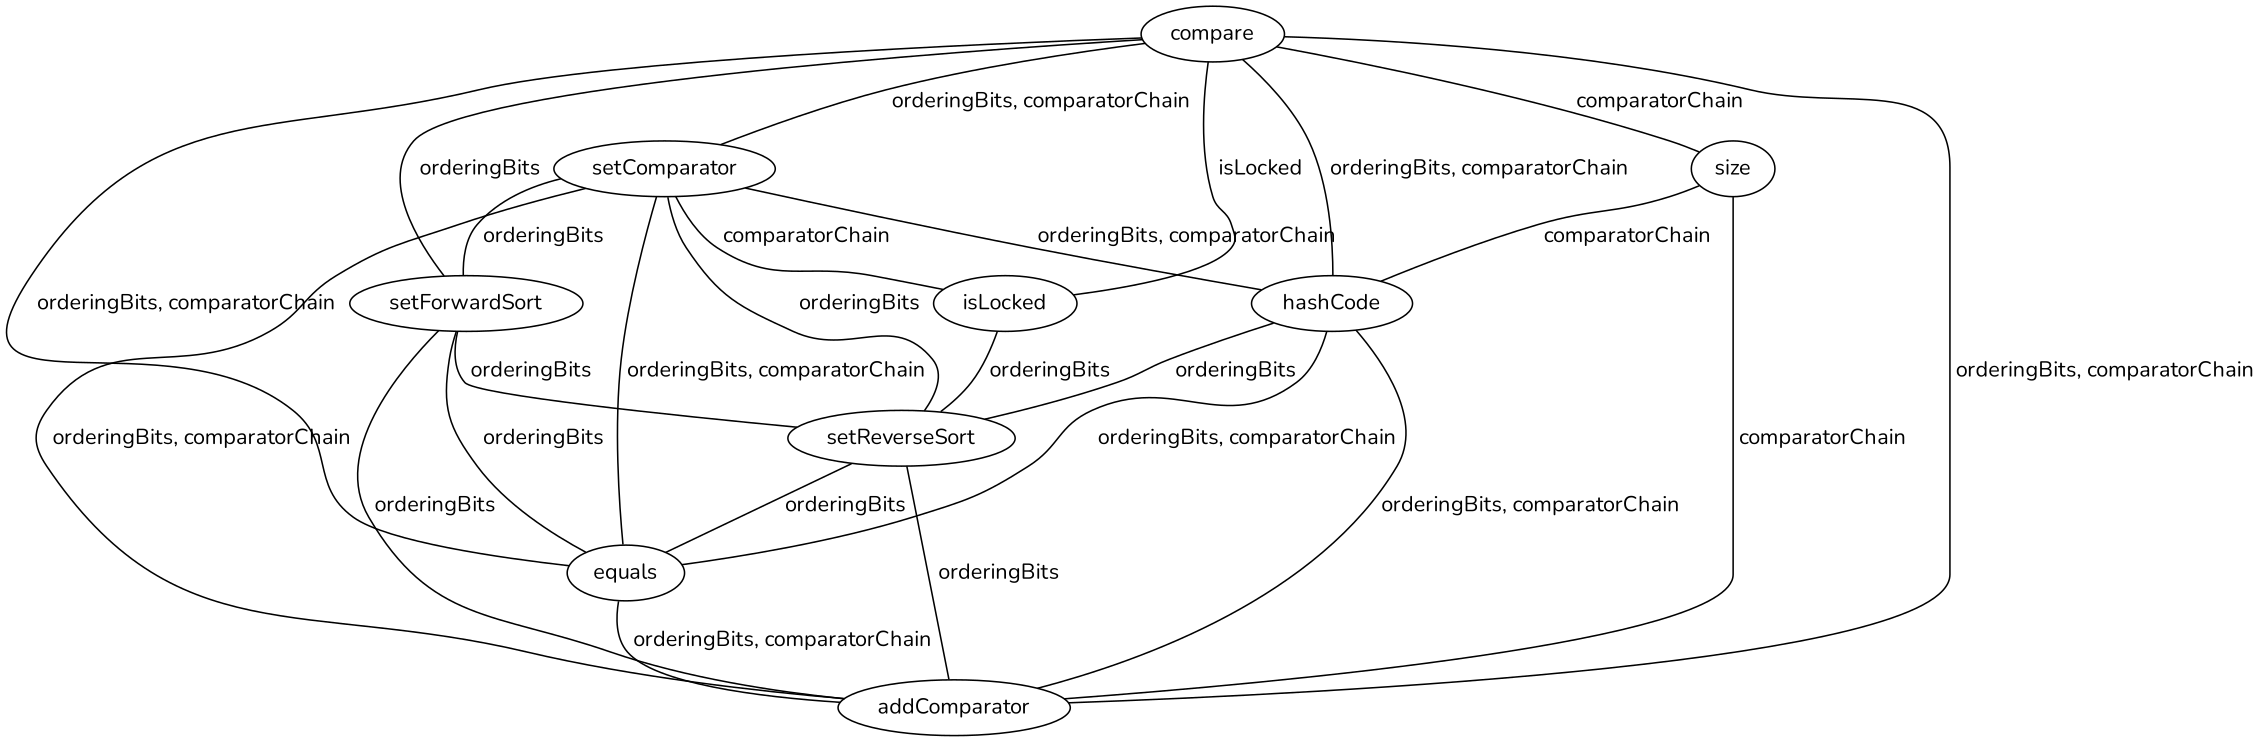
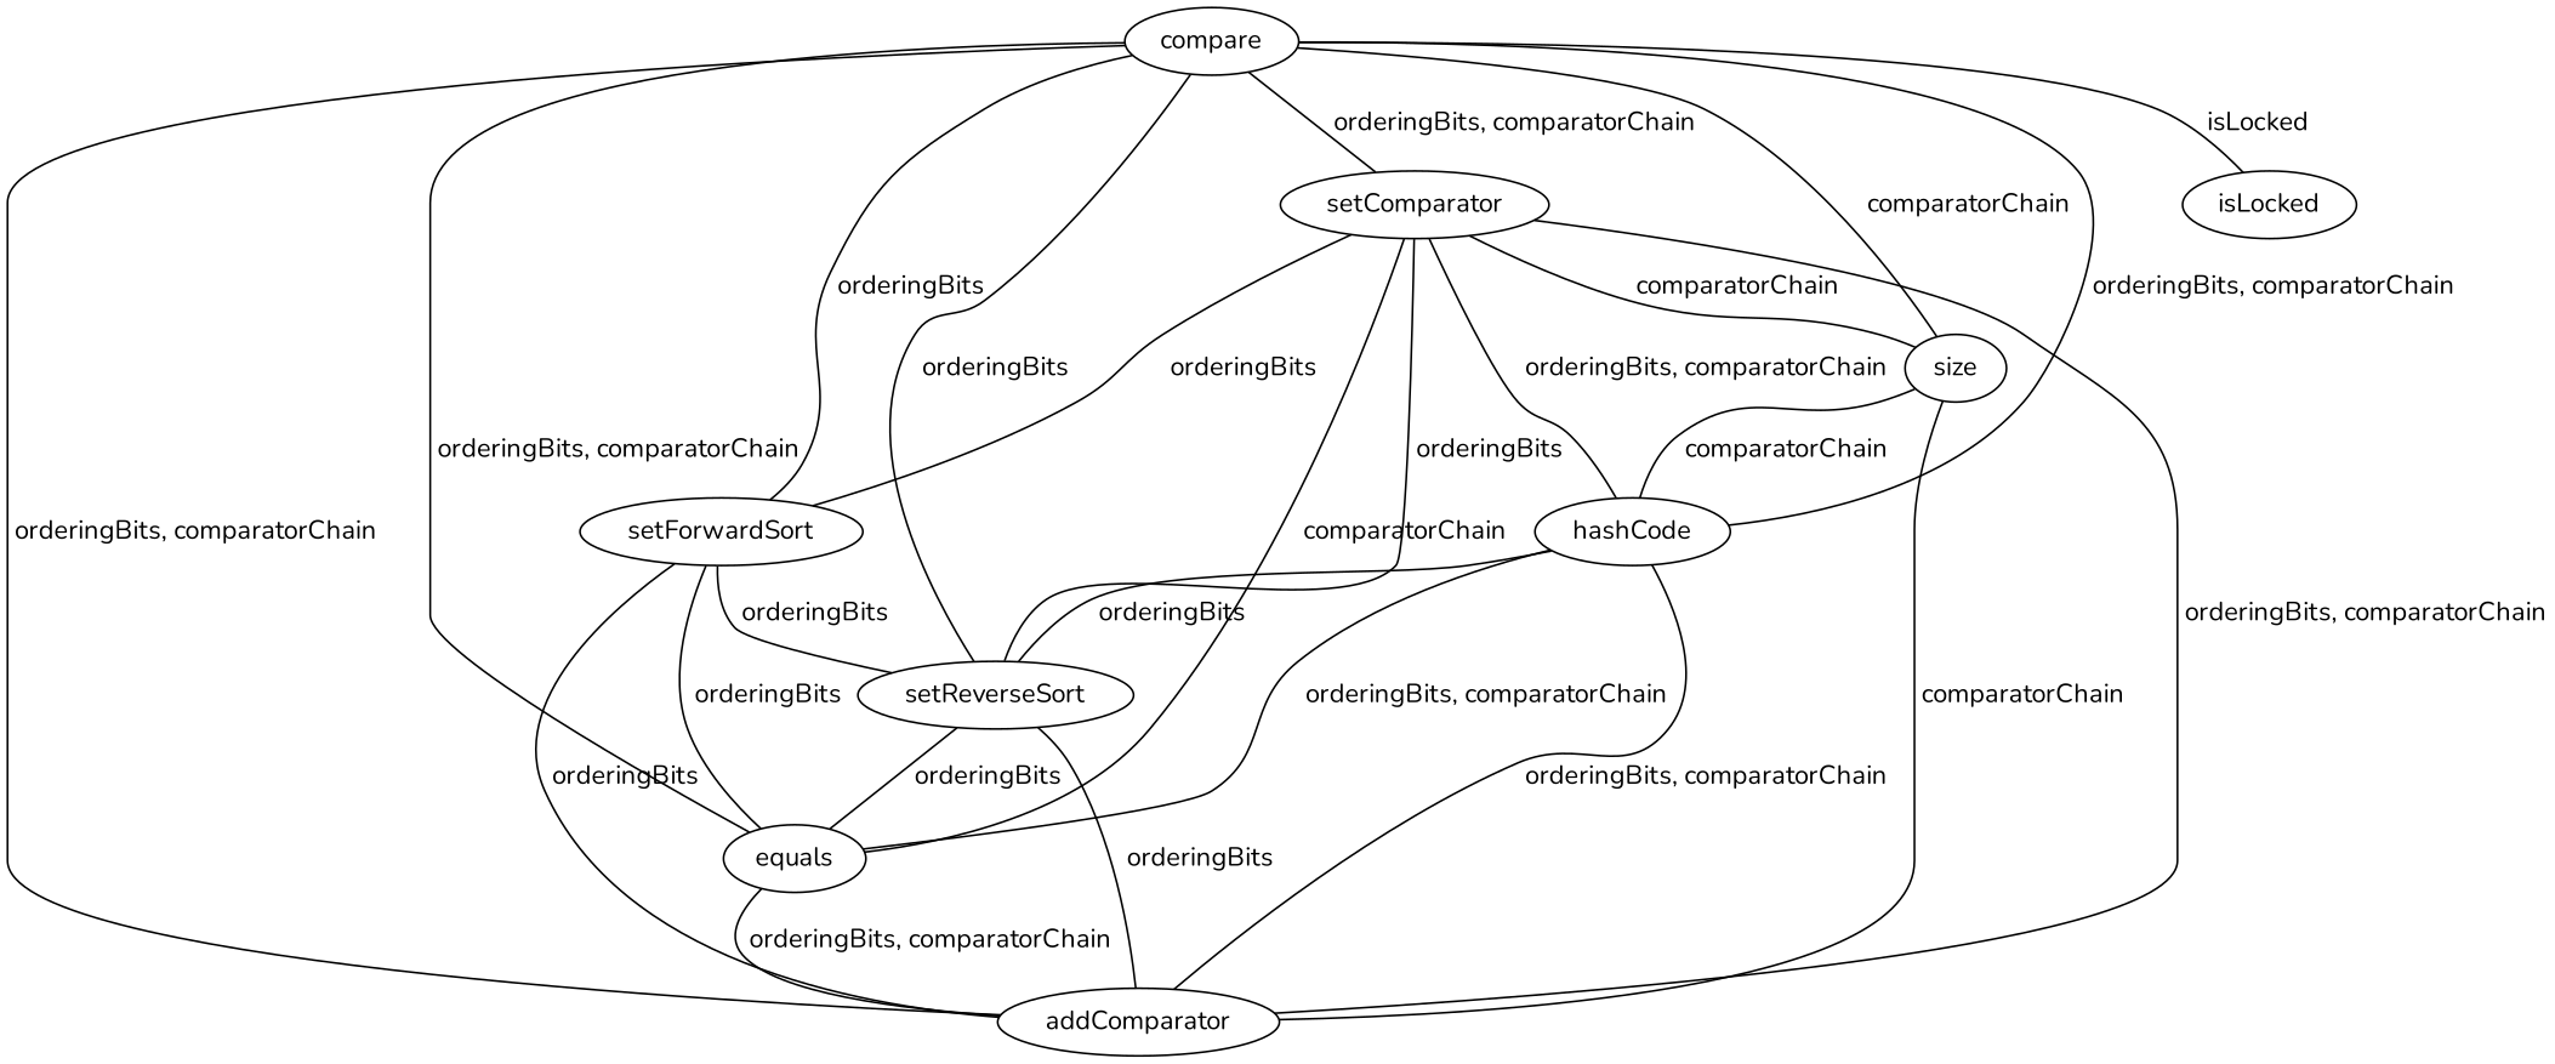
  digraph {
    fontname=Nunito
    node [fontname=Nunito]
    edge [dir=none fontname=Nunito]
    compare
    setComparator
    setForwardSort
    size
    hashCode
    setReverseSort
    isLocked
    equals
    addComparator
    compare -> setComparator [label=" orderingBits, comparatorChain"]
    compare -> setForwardSort [label=" orderingBits"]
    compare -> size [label=" comparatorChain"]
    compare -> hashCode [label=" orderingBits, comparatorChain"]
-   isLocked -> setReverseSort [label=" orderingBits"]
+   compare -> setReverseSort [label=" orderingBits"]
    compare -> isLocked [label=" isLocked"]
    compare -> equals [label=" orderingBits, comparatorChain"]
    compare -> addComparator [label=" orderingBits, comparatorChain"]
    setComparator -> setForwardSort [label=" orderingBits"]
-   setComparator -> isLocked [label=" comparatorChain"]
+   setComparator -> size [label=" comparatorChain"]
    setComparator -> hashCode [label=" orderingBits, comparatorChain"]
    setComparator -> setReverseSort [label=" orderingBits"]
-   setComparator -> equals [label=" orderingBits, comparatorChain"]
+   setComparator -> equals [label=" comparatorChain"]
    setComparator -> addComparator [label=" orderingBits, comparatorChain"]
    setForwardSort -> setReverseSort [label=" orderingBits"]
    setForwardSort -> equals [label=" orderingBits"]
    setForwardSort -> addComparator [label=" orderingBits"]
    size -> hashCode [label=" comparatorChain"]
    size -> addComparator [label=" comparatorChain"]
    hashCode -> setReverseSort [label=" orderingBits"]
    hashCode -> equals [label=" orderingBits, comparatorChain"]
    hashCode -> addComparator [label=" orderingBits, comparatorChain"]
    setReverseSort -> equals [label=" orderingBits"]
    setReverseSort -> addComparator [label=" orderingBits"]
    equals -> addComparator [label=" orderingBits, comparatorChain"]
  }
